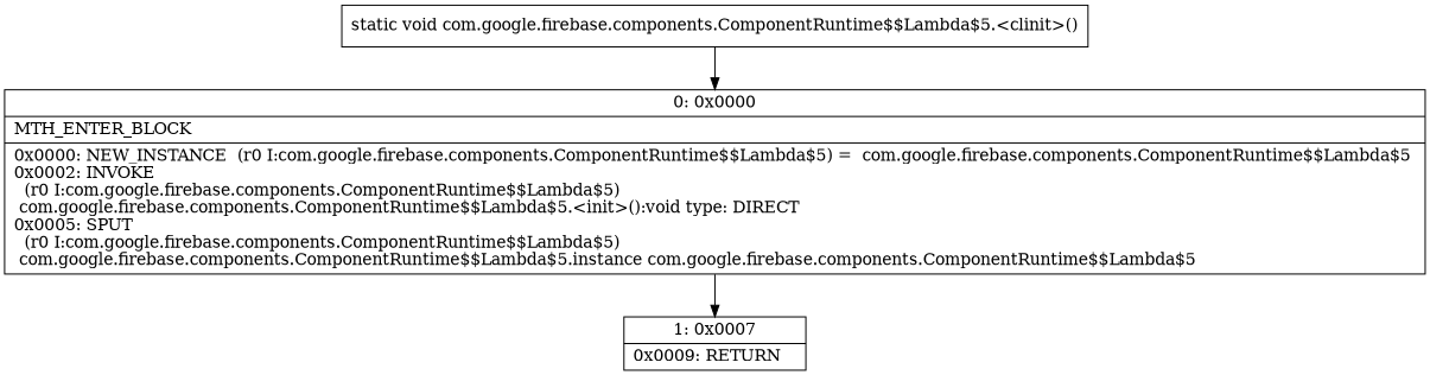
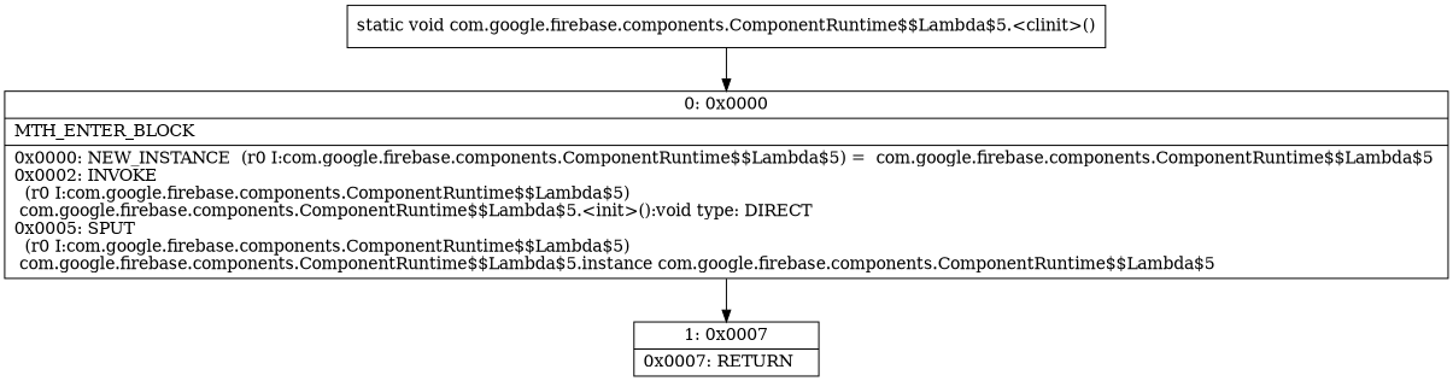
  digraph {
    node [shape=record]
    n1 [label="{0\:\ 0x0000|MTH_ENTER_BLOCK\l|0x0000: NEW_INSTANCE  (r0 I:com.google.firebase.components.ComponentRuntime$$Lambda$5) =  com.google.firebase.components.ComponentRuntime$$Lambda$5 \l0x0002: INVOKE  \l  (r0 I:com.google.firebase.components.ComponentRuntime$$Lambda$5)\l com.google.firebase.components.ComponentRuntime$$Lambda$5.\<init\>():void type: DIRECT \l0x0005: SPUT  \l  (r0 I:com.google.firebase.components.ComponentRuntime$$Lambda$5)\l com.google.firebase.components.ComponentRuntime$$Lambda$5.instance com.google.firebase.components.ComponentRuntime$$Lambda$5 \l}"]
-   n2 [label="{1\:\ 0x0007|0x0009: RETURN   \l}"]
+   n2 [label="{1\:\ 0x0007|0x0007: RETURN   \l}"]
    n3 [label="{static void com.google.firebase.components.ComponentRuntime$$Lambda$5.\<clinit\>() }"]
    n1 -> n2
    n3 -> n1
  }
